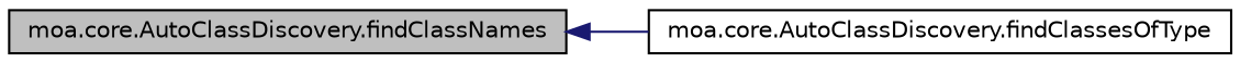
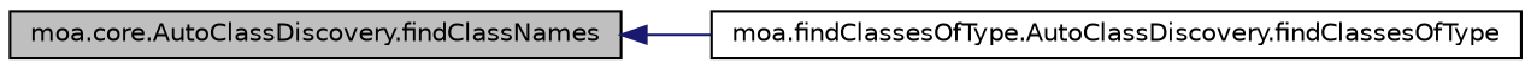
  digraph {
    rankdir=LR
    node [color=black fontname=Helvetica fontsize=10 shape=record style=filled]
    n1 [fillcolor=grey75 fontcolor=black height=0.2 label="moa.core.AutoClassDiscovery.findClassNames" width=0.4]
-   n2 [fillcolor=white height=0.2 label="moa.core.AutoClassDiscovery.findClassesOfType" width=0.4]
+   n2 [fillcolor=white height=0.2 label="moa.findClassesOfType.AutoClassDiscovery.findClassesOfType" width=0.4]
    n1 -> n2 [color=midnightblue dir=back fontname=Helvetica fontsize=10 labelfontname=Helvetica labelfontsize=10 style=solid]
  }
